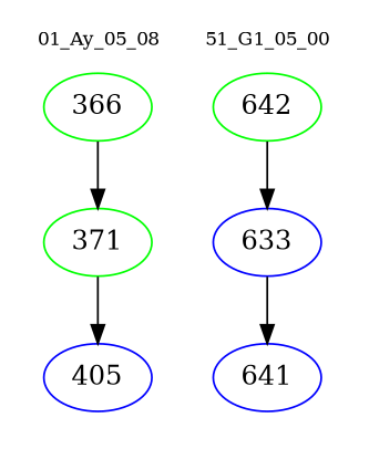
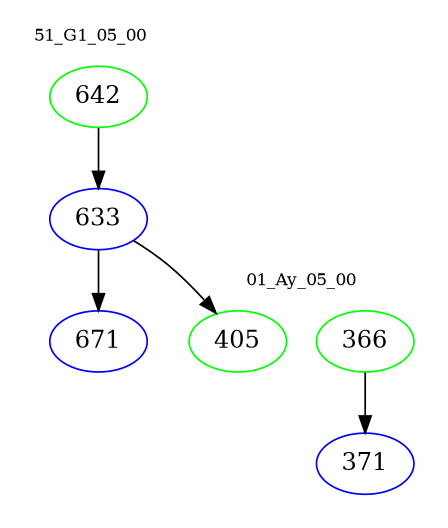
  digraph {
    node [color=blue]
    edge [color=black]
    n1 [color=green label=366]
-   n2 [color=green label=371]
-   n3 [label=405]
+   n2 [label=371]
+   n3 [color=green label=405]
    n4 [color=green label=642]
    n5 [label=633]
-   n6 [label=641]
+   n6 [label=671]
    subgraph cluster_1 {
      color=white
      fontsize=10
-     label="01_Ay_05_08"
+     label="01_Ay_05_00"
      n1
      n2
      n3
    }
    subgraph cluster_2 {
      color=white
      fontsize=10
      label="51_G1_05_00"
      n4
      n5
      n6
    }
    n1 -> n2
-   n2 -> n3
+   n5 -> n3
    n4 -> n5
    n5 -> n6
  }
